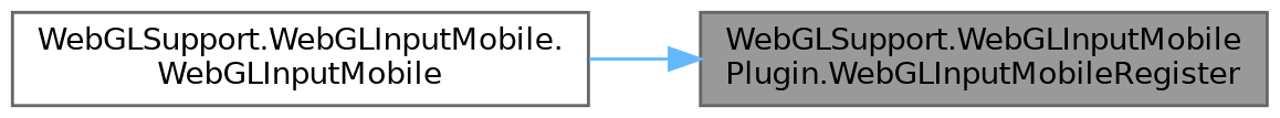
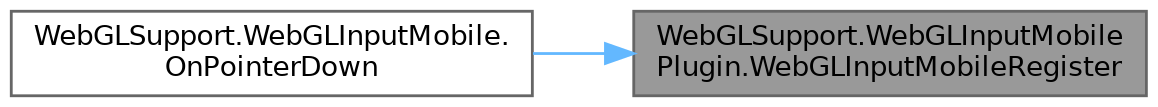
  digraph {
    rankdir=RL
    node [fontname=Helvetica fontsize=10 shape=box style=filled]
    n1 [color=gray40 fillcolor=grey60 fontcolor=black height=0.2 label="WebGLSupport.WebGLInputMobile\lPlugin.WebGLInputMobileRegister" width=0.4]
-   n2 [color=grey40 fillcolor=white height=0.2 label="WebGLSupport.WebGLInputMobile.\lWebGLInputMobile" width=0.4]
+   n2 [color=grey40 fillcolor=white height=0.2 label="WebGLSupport.WebGLInputMobile.\lOnPointerDown" width=0.4]
    n1 -> n2 [color=steelblue1 dir=back fontname=Helvetica fontsize=10 labelfontname=Helvetica labelfontsize=10 style=solid]
  }
